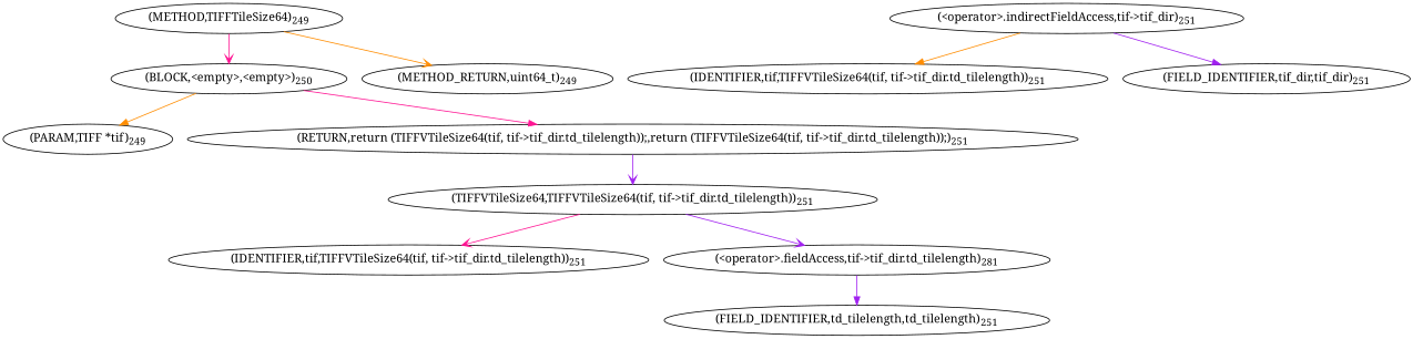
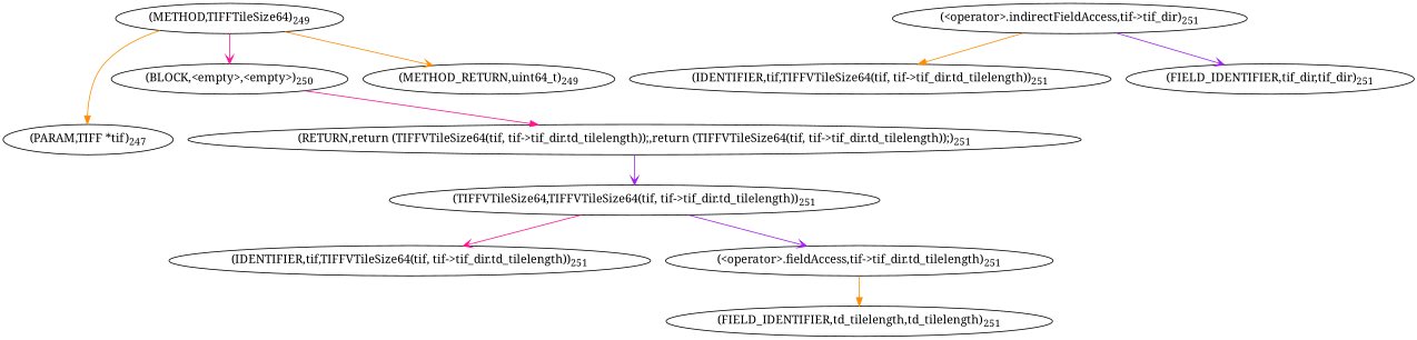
  digraph {
    fontname="Noto Serif"
    node [fontname="Noto Serif"]
    edge [arrowhead=vee color=purple fontname="Noto Serif"]
    n1 [label=<(METHOD,TIFFTileSize64)<SUB>249</SUB>>]
-   n2 [label=<(PARAM,TIFF *tif)<SUB>249</SUB>>]
+   n2 [label=<(PARAM,TIFF *tif)<SUB>247</SUB>>]
    n3 [label=<(BLOCK,&lt;empty&gt;,&lt;empty&gt;)<SUB>250</SUB>>]
    n4 [label=<(METHOD_RETURN,uint64_t)<SUB>249</SUB>>]
    n5 [label=<(RETURN,return (TIFFVTileSize64(tif, tif-&gt;tif_dir.td_tilelength));,return (TIFFVTileSize64(tif, tif-&gt;tif_dir.td_tilelength));)<SUB>251</SUB>>]
    n6 [label=<(TIFFVTileSize64,TIFFVTileSize64(tif, tif-&gt;tif_dir.td_tilelength))<SUB>251</SUB>>]
    n7 [label=<(IDENTIFIER,tif,TIFFVTileSize64(tif, tif-&gt;tif_dir.td_tilelength))<SUB>251</SUB>>]
-   n8 [label=<(&lt;operator&gt;.fieldAccess,tif-&gt;tif_dir.td_tilelength)<SUB>281</SUB>>]
+   n8 [label=<(&lt;operator&gt;.fieldAccess,tif-&gt;tif_dir.td_tilelength)<SUB>251</SUB>>]
    n9 [label=<(FIELD_IDENTIFIER,td_tilelength,td_tilelength)<SUB>251</SUB>>]
    n10 [label=<(&lt;operator&gt;.indirectFieldAccess,tif-&gt;tif_dir)<SUB>251</SUB>>]
    n11 [label=<(IDENTIFIER,tif,TIFFVTileSize64(tif, tif-&gt;tif_dir.td_tilelength))<SUB>251</SUB>>]
    n12 [label=<(FIELD_IDENTIFIER,tif_dir,tif_dir)<SUB>251</SUB>>]
-   n3 -> n2 [arrowhead=normal color=darkorange]
+   n1 -> n2 [arrowhead=normal color=darkorange]
    n1 -> n3 [color=deeppink]
    n1 -> n4 [color=darkorange]
    n3 -> n5 [arrowhead=normal color=deeppink]
    n5 -> n6
    n6 -> n7 [color=deeppink]
    n6 -> n8
-   n8 -> n9 [arrowhead=normal]
+   n8 -> n9 [arrowhead=normal color=darkorange]
    n10 -> n11 [arrowhead=normal color=darkorange]
-   n10 -> n12 [arrowhead=normal]
+   n10 -> n12
  }
